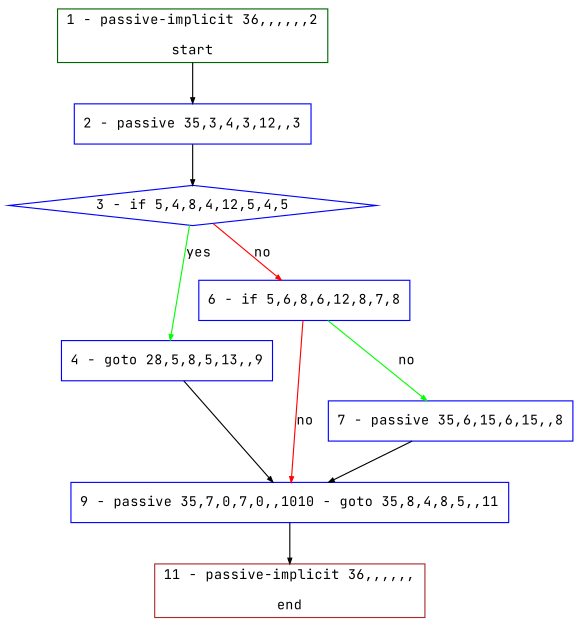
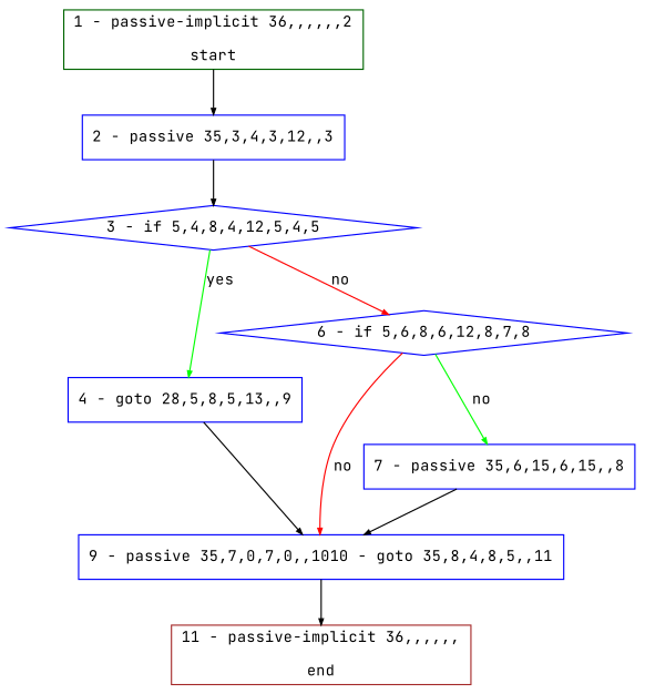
  digraph {
    bgcolor=white
    compound=true
    fillcolor="#FFFFCC"
    fontname="JetBrains Mono"
    fontsize=12
    pack=true
    packmode=clust
    style="rounded,filled"
    node [color="#0000ff" compound=true fillcolor="#ffffff" fixedsize=false fontname="JetBrains Mono" fontsize=12 node_initialized=no shape=box style=filled]
    edge [arrowhead=normal arrowsize=0.5 arrowtail=none color="#000000" compound=true dir=forward fontcolor=black fontname="JetBrains Mono" fontsize=12]
    n1 [label="2 - passive 35,3,4,3,12,,3"]
    n2 [label="3 - if 5,4,8,4,12,5,4,5" shape=diamond]
    n3 [label="4 - goto 28,5,8,5,13,,9"]
-   n4 [label="6 - if 5,6,8,6,12,8,7,8"]
+   n4 [label="6 - if 5,6,8,6,12,8,7,8" shape=diamond]
    n5 [color="#006400" label="1 - passive-implicit 36,,,,,,2\n\nstart"]
    n6 [label="9 - passive 35,7,0,7,0,,1010 - goto 35,8,4,8,5,,11"]
    n7 [label="7 - passive 35,6,15,6,15,,8"]
    n8 [color="#a52a2a" label="11 - passive-implicit 36,,,,,,\n\nend"]
    n1 -> n2
    n2 -> n3 [color="#00ff00" label=yes]
    n2 -> n4 [color="#ff0000" label=no]
    n3 -> n6
    n4 -> n6 [color="#ff0000" label=no]
    n4 -> n7 [color="#00ff00" label=no]
    n5 -> n1
    n6 -> n8
    n7 -> n6
  }
